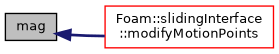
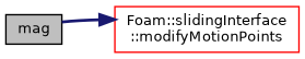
  digraph {
    rankdir=LR
    node [fontname=Helvetica fontsize=10 shape=record]
    n1 [color=black fillcolor=grey75 fontcolor=black height=0.2 label=mag style=filled width=0.4]
    n2 [color=red height=0.2 label="Foam::slidingInterface\l::modifyMotionPoints" width=0.4]
-   n1 -> n2 [color=midnightblue dir=back fontname=Helvetica fontsize=10 labelfontname=Helvetica labelfontsize=10 style=bold]
+   n2 -> n1 [color=midnightblue dir=back fontname=Helvetica fontsize=10 labelfontname=Helvetica labelfontsize=10 style=bold]
  }
